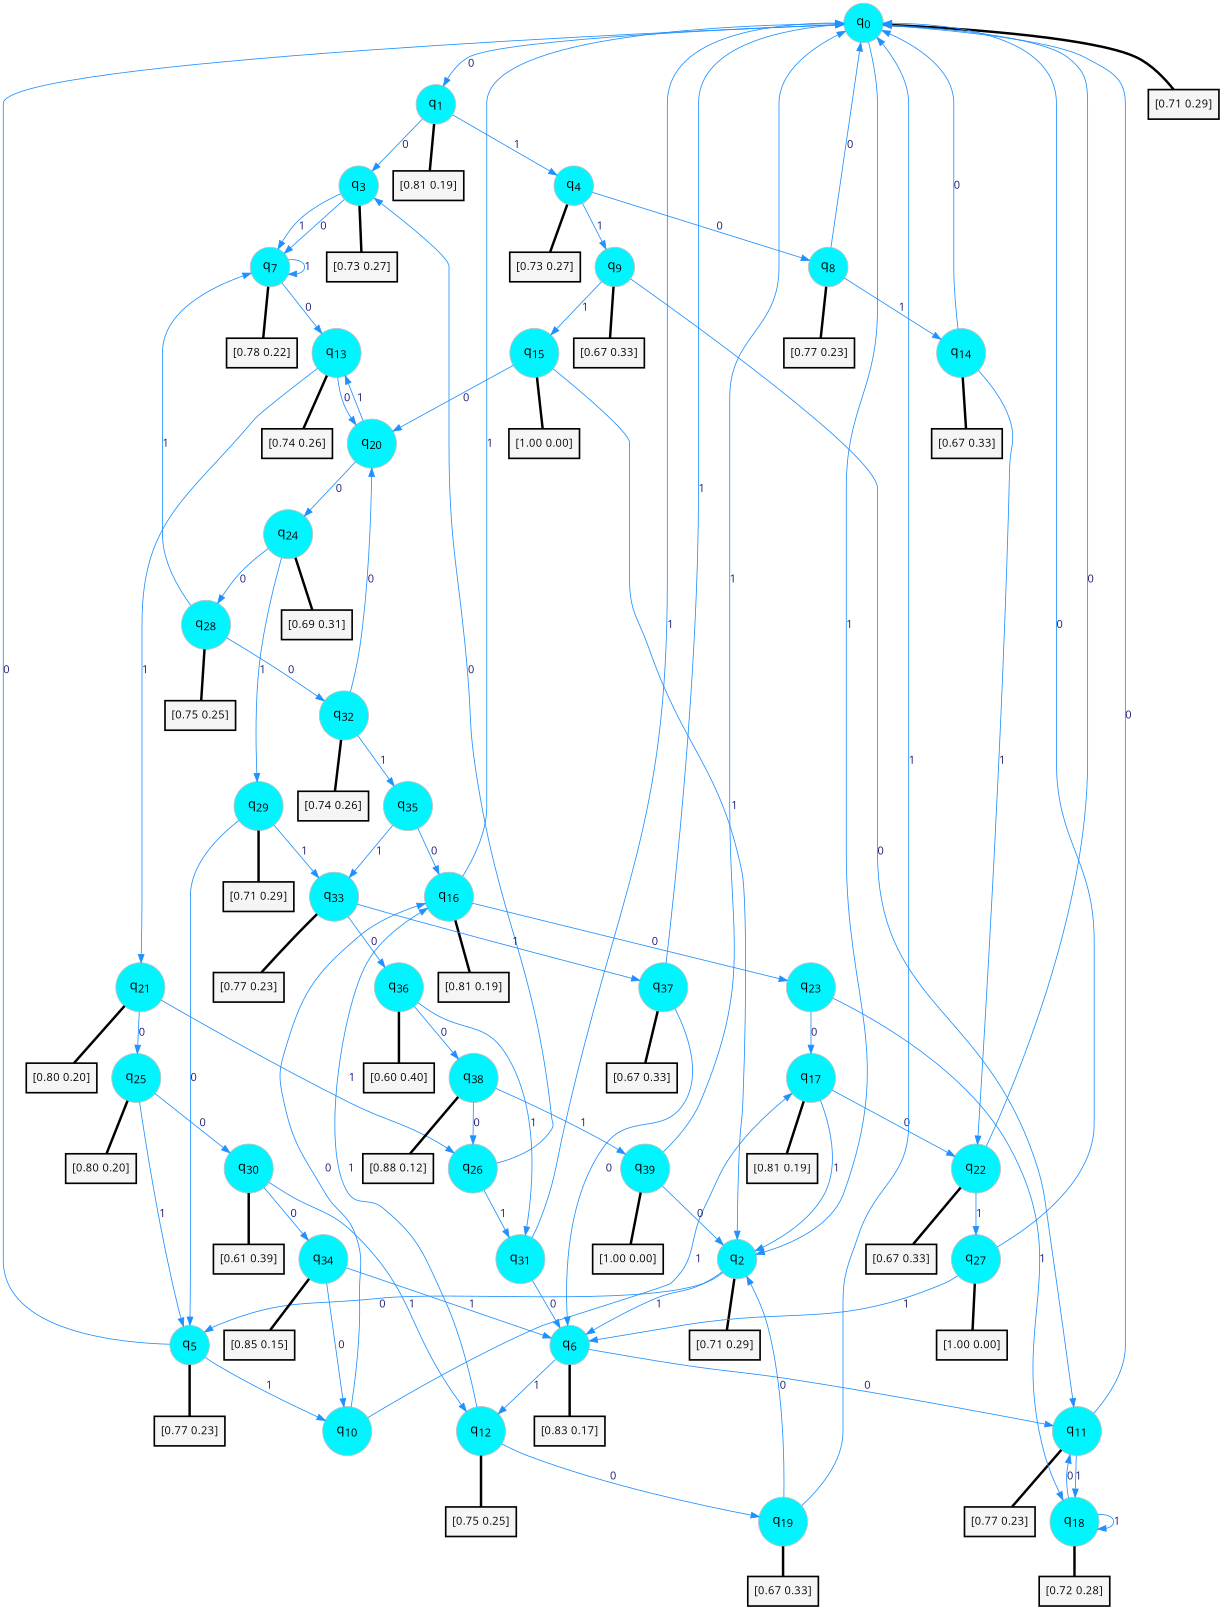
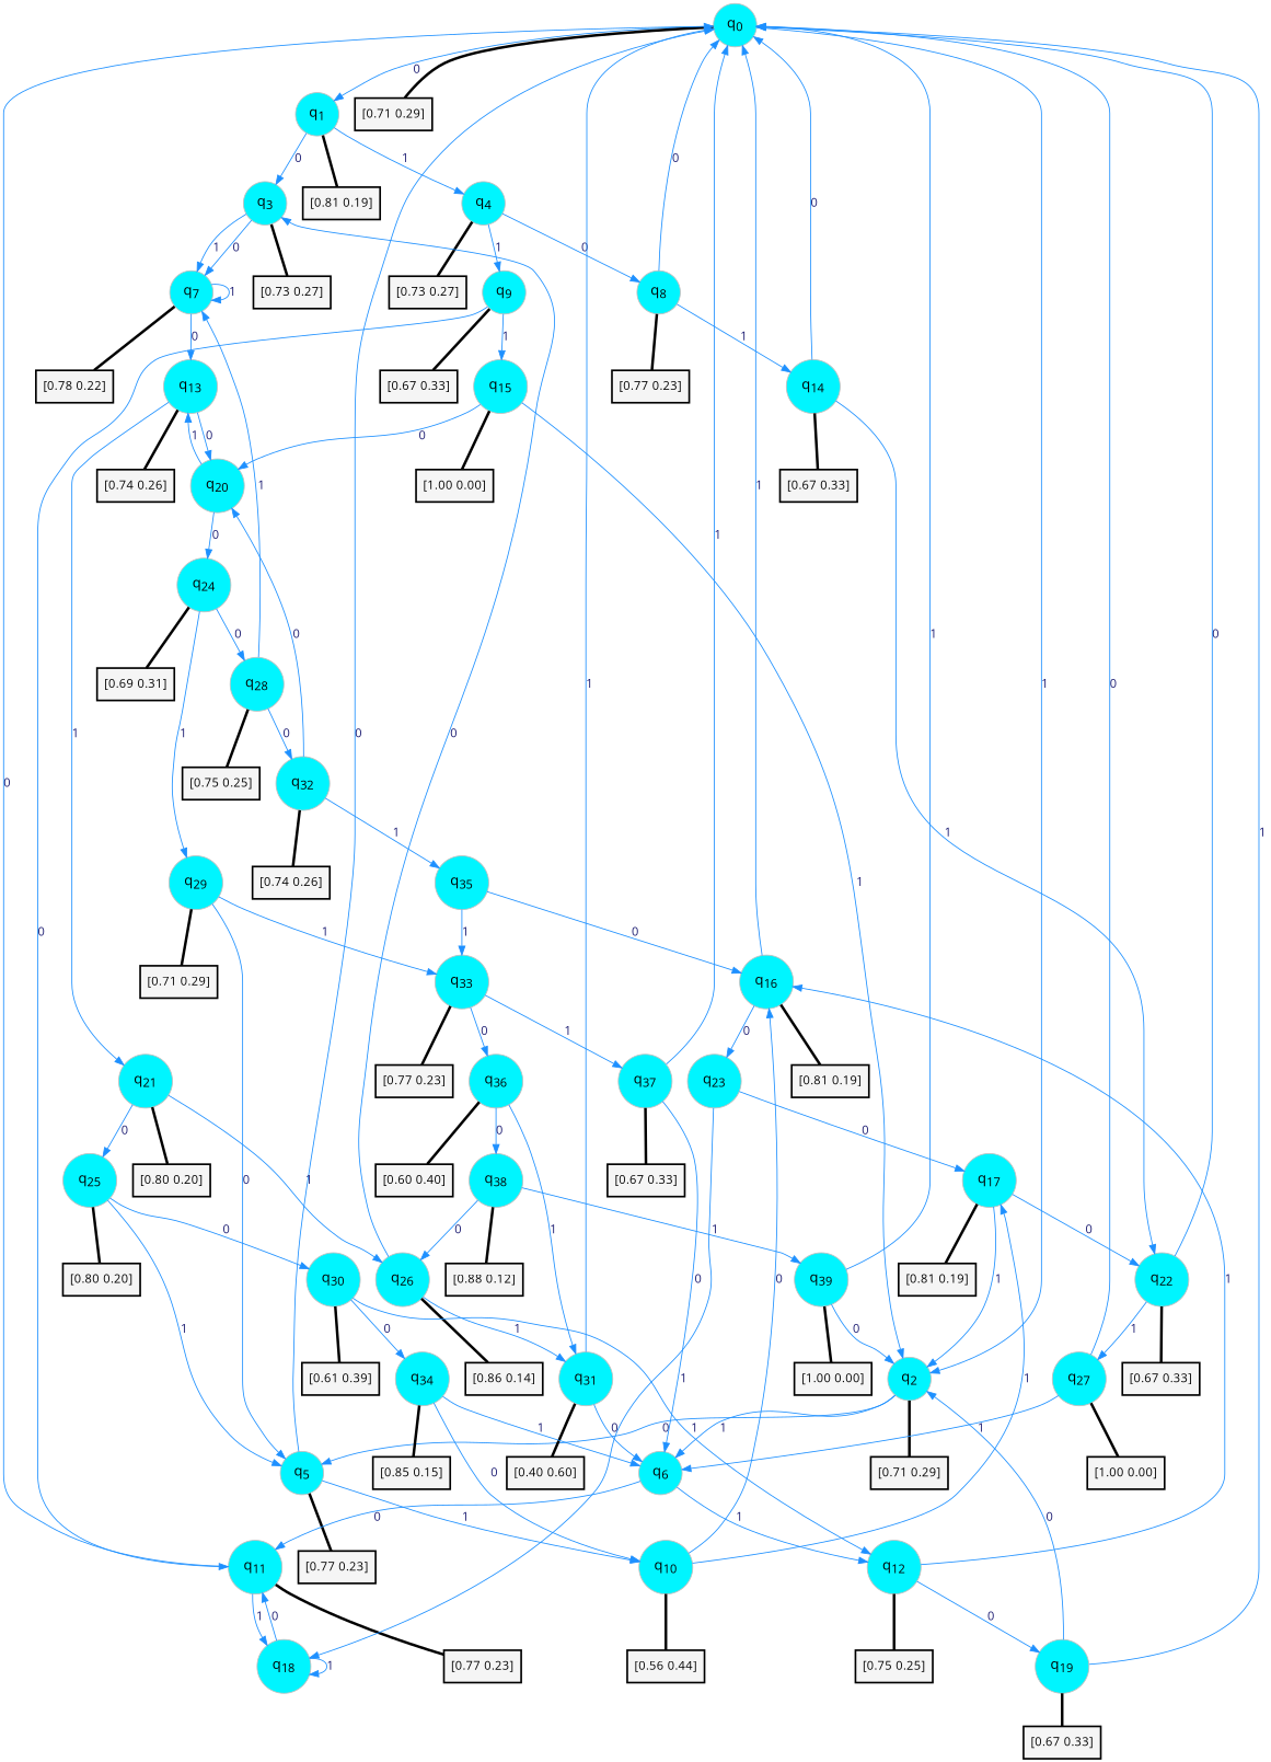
  digraph {
    fontname="Open Sans"
    rankdir=TD
    node [color=gray fillcolor=turquoise1 fontcolor=black fontname="Open Sans" fontsize=16 fontweight=bold shape=circle style=filled]
    edge [arrowsize=1 color=dodgerblue1 fontcolor=midnightblue fontname="Open Sans" fontweight=bold penwidth=1 style=solid weight=20]
    n1 [label=<q<SUB>0</SUB>>]
    n2 [label=<q<SUB>1</SUB>>]
    n3 [label=<q<SUB>2</SUB>>]
    n4 [color=black fillcolor=whitesmoke fontsize=14 label="[0.71 0.29]" penwidth=2 shape=box]
    n5 [label=<q<SUB>3</SUB>>]
    n6 [label=<q<SUB>4</SUB>>]
    n7 [color=black fillcolor=whitesmoke fontsize=14 label="[0.81 0.19]" penwidth=2 shape=box]
    n8 [label=<q<SUB>5</SUB>>]
    n9 [label=<q<SUB>6</SUB>>]
    n10 [color=black fillcolor=whitesmoke fontsize=14 label="[0.71 0.29]" penwidth=2 shape=box]
    n11 [label=<q<SUB>7</SUB>>]
    n12 [color=black fillcolor=whitesmoke fontsize=14 label="[0.73 0.27]" penwidth=2 shape=box]
    n13 [label=<q<SUB>8</SUB>>]
    n14 [label=<q<SUB>9</SUB>>]
    n15 [color=black fillcolor=whitesmoke fontsize=14 label="[0.73 0.27]" penwidth=2 shape=box]
    n16 [label=<q<SUB>10</SUB>>]
    n17 [color=black fillcolor=whitesmoke fontsize=14 label="[0.77 0.23]" penwidth=2 shape=box]
    n18 [label=<q<SUB>11</SUB>>]
    n19 [label=<q<SUB>12</SUB>>]
-   n20 [color=black fillcolor=whitesmoke fontsize=14 label="[0.83 0.17]" penwidth=2 shape=box]
    n21 [label=<q<SUB>13</SUB>>]
    n22 [color=black fillcolor=whitesmoke fontsize=14 label="[0.78 0.22]" penwidth=2 shape=box]
    n23 [label=<q<SUB>14</SUB>>]
    n24 [color=black fillcolor=whitesmoke fontsize=14 label="[0.77 0.23]" penwidth=2 shape=box]
    n25 [label=<q<SUB>15</SUB>>]
    n26 [color=black fillcolor=whitesmoke fontsize=14 label="[0.67 0.33]" penwidth=2 shape=box]
    n27 [label=<q<SUB>16</SUB>>]
    n28 [label=<q<SUB>17</SUB>>]
+   n29 [color=black fillcolor=whitesmoke fontsize=14 label="[0.56 0.44]" penwidth=2 shape=box]
    n30 [label=<q<SUB>18</SUB>>]
    n31 [color=black fillcolor=whitesmoke fontsize=14 label="[0.77 0.23]" penwidth=2 shape=box]
    n32 [label=<q<SUB>19</SUB>>]
    n33 [color=black fillcolor=whitesmoke fontsize=14 label="[0.75 0.25]" penwidth=2 shape=box]
    n34 [label=<q<SUB>20</SUB>>]
    n35 [label=<q<SUB>21</SUB>>]
    n36 [color=black fillcolor=whitesmoke fontsize=14 label="[0.74 0.26]" penwidth=2 shape=box]
    n37 [label=<q<SUB>22</SUB>>]
    n38 [color=black fillcolor=whitesmoke fontsize=14 label="[0.67 0.33]" penwidth=2 shape=box]
    n39 [color=black fillcolor=whitesmoke fontsize=14 label="[1.00 0.00]" penwidth=2 shape=box]
    n40 [label=<q<SUB>23</SUB>>]
    n41 [color=black fillcolor=whitesmoke fontsize=14 label="[0.81 0.19]" penwidth=2 shape=box]
    n42 [color=black fillcolor=whitesmoke fontsize=14 label="[0.81 0.19]" penwidth=2 shape=box]
-   n43 [color=black fillcolor=whitesmoke fontsize=14 label="[0.72 0.28]" penwidth=2 shape=box]
    n44 [color=black fillcolor=whitesmoke fontsize=14 label="[0.67 0.33]" penwidth=2 shape=box]
    n45 [label=<q<SUB>24</SUB>>]
    n46 [label=<q<SUB>25</SUB>>]
    n47 [label=<q<SUB>26</SUB>>]
    n48 [color=black fillcolor=whitesmoke fontsize=14 label="[0.80 0.20]" penwidth=2 shape=box]
    n49 [label=<q<SUB>27</SUB>>]
    n50 [color=black fillcolor=whitesmoke fontsize=14 label="[0.67 0.33]" penwidth=2 shape=box]
    n51 [label=<q<SUB>28</SUB>>]
    n52 [label=<q<SUB>29</SUB>>]
    n53 [color=black fillcolor=whitesmoke fontsize=14 label="[0.69 0.31]" penwidth=2 shape=box]
    n54 [label=<q<SUB>30</SUB>>]
    n55 [color=black fillcolor=whitesmoke fontsize=14 label="[0.80 0.20]" penwidth=2 shape=box]
    n56 [label=<q<SUB>31</SUB>>]
+   n57 [color=black fillcolor=whitesmoke fontsize=14 label="[0.86 0.14]" penwidth=2 shape=box]
    n58 [color=black fillcolor=whitesmoke fontsize=14 label="[1.00 0.00]" penwidth=2 shape=box]
    n59 [label=<q<SUB>32</SUB>>]
    n60 [color=black fillcolor=whitesmoke fontsize=14 label="[0.75 0.25]" penwidth=2 shape=box]
    n61 [label=<q<SUB>33</SUB>>]
    n62 [color=black fillcolor=whitesmoke fontsize=14 label="[0.71 0.29]" penwidth=2 shape=box]
    n63 [label=<q<SUB>34</SUB>>]
    n64 [color=black fillcolor=whitesmoke fontsize=14 label="[0.61 0.39]" penwidth=2 shape=box]
+   n65 [color=black fillcolor=whitesmoke fontsize=14 label="[0.40 0.60]" penwidth=2 shape=box]
    n66 [label=<q<SUB>35</SUB>>]
    n67 [color=black fillcolor=whitesmoke fontsize=14 label="[0.74 0.26]" penwidth=2 shape=box]
    n68 [label=<q<SUB>36</SUB>>]
    n69 [label=<q<SUB>37</SUB>>]
    n70 [color=black fillcolor=whitesmoke fontsize=14 label="[0.77 0.23]" penwidth=2 shape=box]
    n71 [color=black fillcolor=whitesmoke fontsize=14 label="[0.85 0.15]" penwidth=2 shape=box]
    n72 [label=<q<SUB>38</SUB>>]
    n73 [color=black fillcolor=whitesmoke fontsize=14 label="[0.60 0.40]" penwidth=2 shape=box]
    n74 [color=black fillcolor=whitesmoke fontsize=14 label="[0.67 0.33]" penwidth=2 shape=box]
    n75 [label=<q<SUB>39</SUB>>]
    n76 [color=black fillcolor=whitesmoke fontsize=14 label="[0.88 0.12]" penwidth=2 shape=box]
    n77 [color=black fillcolor=whitesmoke fontsize=14 label="[1.00 0.00]" penwidth=2 shape=box]
    n1 -> n2 [label=0]
    n1 -> n3 [label=1]
    n1 -> n4 [arrowhead=none color=black penwidth=3]
    n2 -> n5 [label=0]
    n2 -> n6 [label=1]
    n2 -> n7 [arrowhead=none color=black penwidth=3]
    n3 -> n8 [label=0]
    n3 -> n9 [label=1]
    n3 -> n10 [arrowhead=none color=black penwidth=3]
    n5 -> n11 [label=0]
    n5 -> n11 [label=1]
    n5 -> n12 [arrowhead=none color=black penwidth=3]
    n6 -> n13 [label=0]
    n6 -> n14 [label=1]
    n6 -> n15 [arrowhead=none color=black penwidth=3]
    n8 -> n1 [label=0]
    n8 -> n16 [label=1]
    n8 -> n17 [arrowhead=none color=black penwidth=3]
    n9 -> n18 [label=0]
    n9 -> n19 [label=1]
-   n9 -> n20 [arrowhead=none color=black penwidth=3]
    n11 -> n11 [label=1]
    n11 -> n21 [label=0]
    n11 -> n22 [arrowhead=none color=black penwidth=3]
    n13 -> n1 [label=0]
    n13 -> n23 [label=1]
    n13 -> n24 [arrowhead=none color=black penwidth=3]
    n14 -> n18 [label=0]
    n14 -> n25 [label=1]
    n14 -> n26 [arrowhead=none color=black penwidth=3]
    n16 -> n27 [label=0]
    n16 -> n28 [label=1]
+   n16 -> n29 [arrowhead=none color=black penwidth=3]
    n18 -> n1 [label=0]
    n18 -> n30 [label=1]
    n18 -> n31 [arrowhead=none color=black penwidth=3]
    n19 -> n27 [label=1]
    n19 -> n32 [label=0]
    n19 -> n33 [arrowhead=none color=black penwidth=3]
    n21 -> n34 [label=0]
    n21 -> n35 [label=1]
    n21 -> n36 [arrowhead=none color=black penwidth=3]
    n23 -> n1 [label=0]
    n23 -> n37 [label=1]
    n23 -> n38 [arrowhead=none color=black penwidth=3]
    n25 -> n3 [label=1]
    n25 -> n34 [label=0]
    n25 -> n39 [arrowhead=none color=black penwidth=3]
    n27 -> n1 [label=1]
    n27 -> n40 [label=0]
    n27 -> n41 [arrowhead=none color=black penwidth=3]
    n28 -> n3 [label=1]
    n28 -> n37 [label=0]
    n28 -> n42 [arrowhead=none color=black penwidth=3]
    n30 -> n18 [label=0]
    n30 -> n30 [label=1]
-   n30 -> n43 [arrowhead=none color=black penwidth=3]
    n32 -> n1 [label=1]
    n32 -> n3 [label=0]
    n32 -> n44 [arrowhead=none color=black penwidth=3]
    n34 -> n21 [label=1]
    n34 -> n45 [label=0]
    n35 -> n46 [label=0]
    n35 -> n47 [label=1]
    n35 -> n48 [arrowhead=none color=black penwidth=3]
    n37 -> n1 [label=0]
    n37 -> n49 [label=1]
    n37 -> n50 [arrowhead=none color=black penwidth=3]
    n40 -> n28 [label=0]
    n40 -> n30 [label=1]
    n45 -> n51 [label=0]
    n45 -> n52 [label=1]
    n45 -> n53 [arrowhead=none color=black penwidth=3]
    n46 -> n8 [label=1]
    n46 -> n54 [label=0]
    n46 -> n55 [arrowhead=none color=black penwidth=3]
    n47 -> n5 [label=0]
    n47 -> n56 [label=1]
+   n47 -> n57 [arrowhead=none color=black penwidth=3]
    n49 -> n1 [label=0]
    n49 -> n9 [label=1]
    n49 -> n58 [arrowhead=none color=black penwidth=3]
    n51 -> n11 [label=1]
    n51 -> n59 [label=0]
    n51 -> n60 [arrowhead=none color=black penwidth=3]
    n52 -> n8 [label=0]
    n52 -> n61 [label=1]
    n52 -> n62 [arrowhead=none color=black penwidth=3]
    n54 -> n19 [label=1]
    n54 -> n63 [label=0]
    n54 -> n64 [arrowhead=none color=black penwidth=3]
    n56 -> n1 [label=1]
    n56 -> n9 [label=0]
+   n56 -> n65 [arrowhead=none color=black penwidth=3]
    n59 -> n34 [label=0]
    n59 -> n66 [label=1]
    n59 -> n67 [arrowhead=none color=black penwidth=3]
    n61 -> n68 [label=0]
    n61 -> n69 [label=1]
    n61 -> n70 [arrowhead=none color=black penwidth=3]
    n63 -> n9 [label=1]
    n63 -> n16 [label=0]
    n63 -> n71 [arrowhead=none color=black penwidth=3]
    n66 -> n27 [label=0]
    n66 -> n61 [label=1]
    n68 -> n56 [label=1]
    n68 -> n72 [label=0]
    n68 -> n73 [arrowhead=none color=black penwidth=3]
    n69 -> n1 [label=1]
    n69 -> n9 [label=0]
    n69 -> n74 [arrowhead=none color=black penwidth=3]
    n72 -> n47 [label=0]
    n72 -> n75 [label=1]
    n72 -> n76 [arrowhead=none color=black penwidth=3]
    n75 -> n1 [label=1]
    n75 -> n3 [label=0]
    n75 -> n77 [arrowhead=none color=black penwidth=3]
  }
